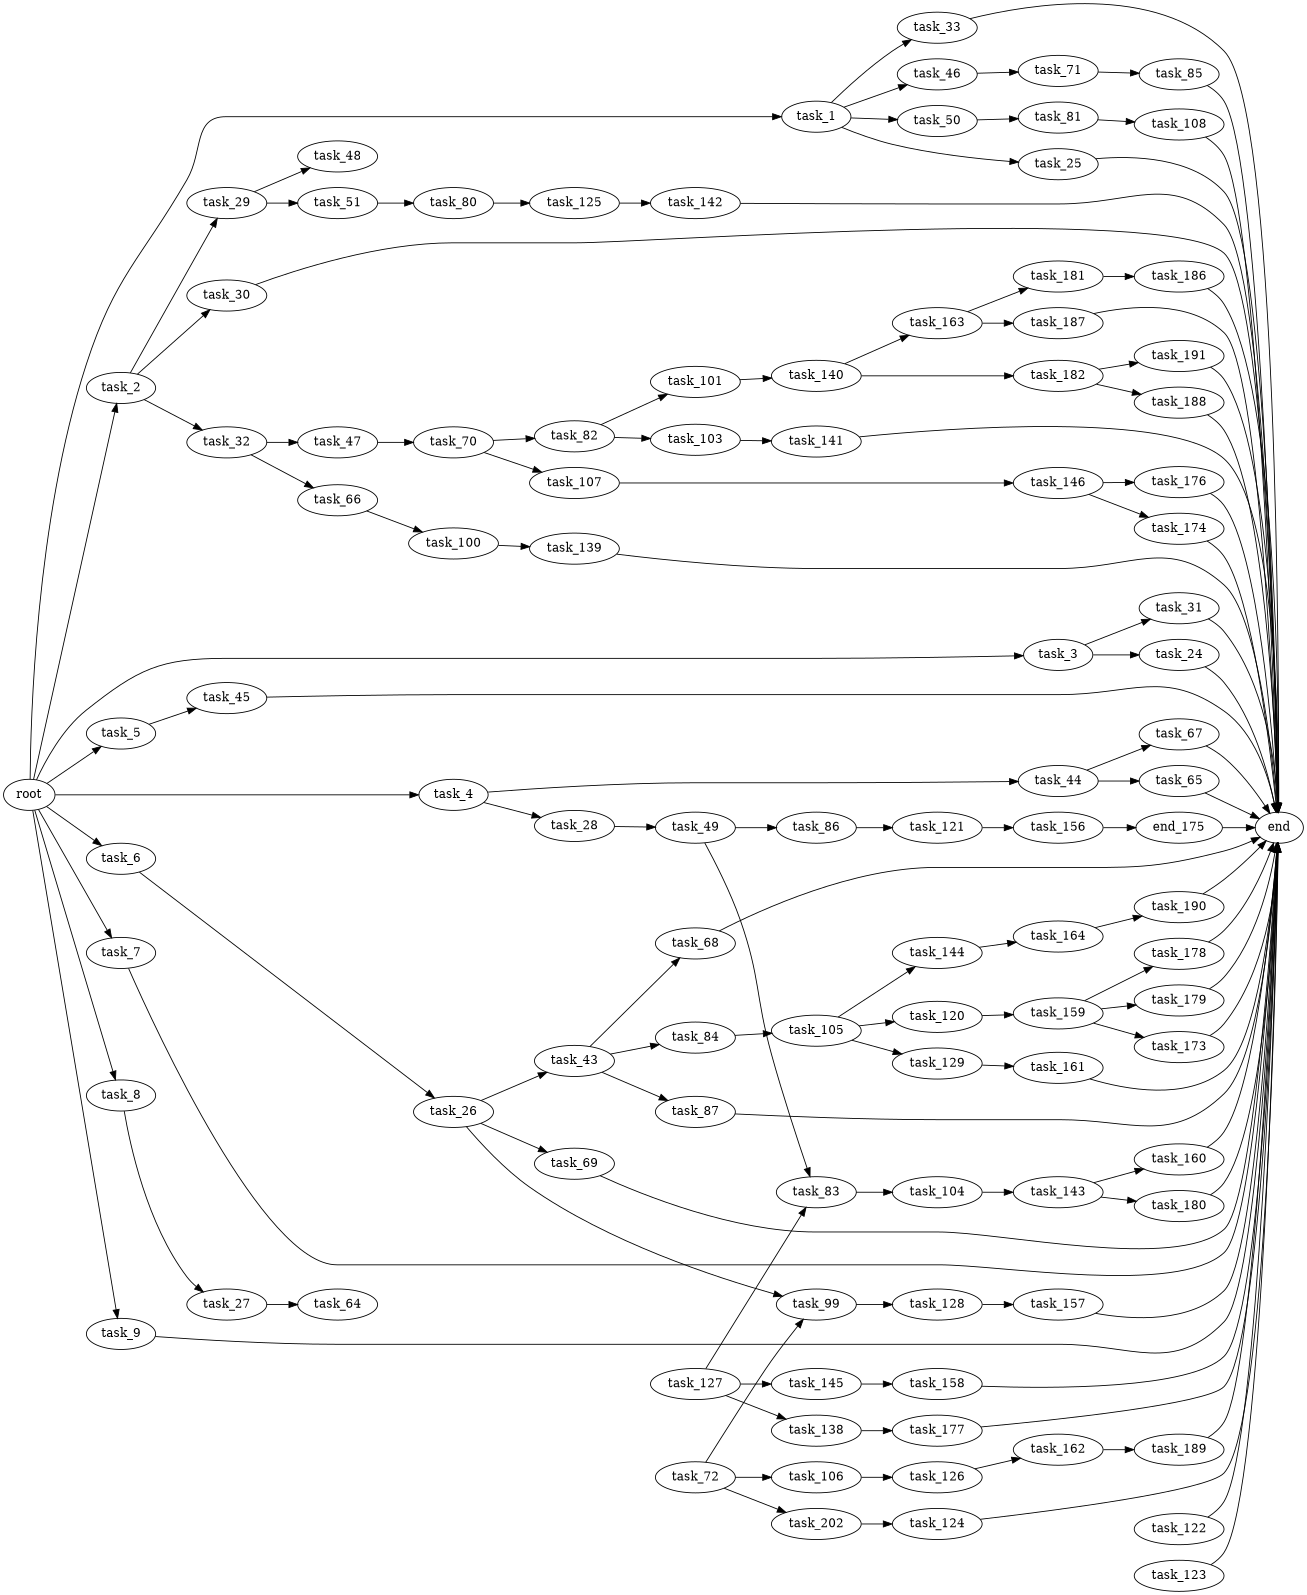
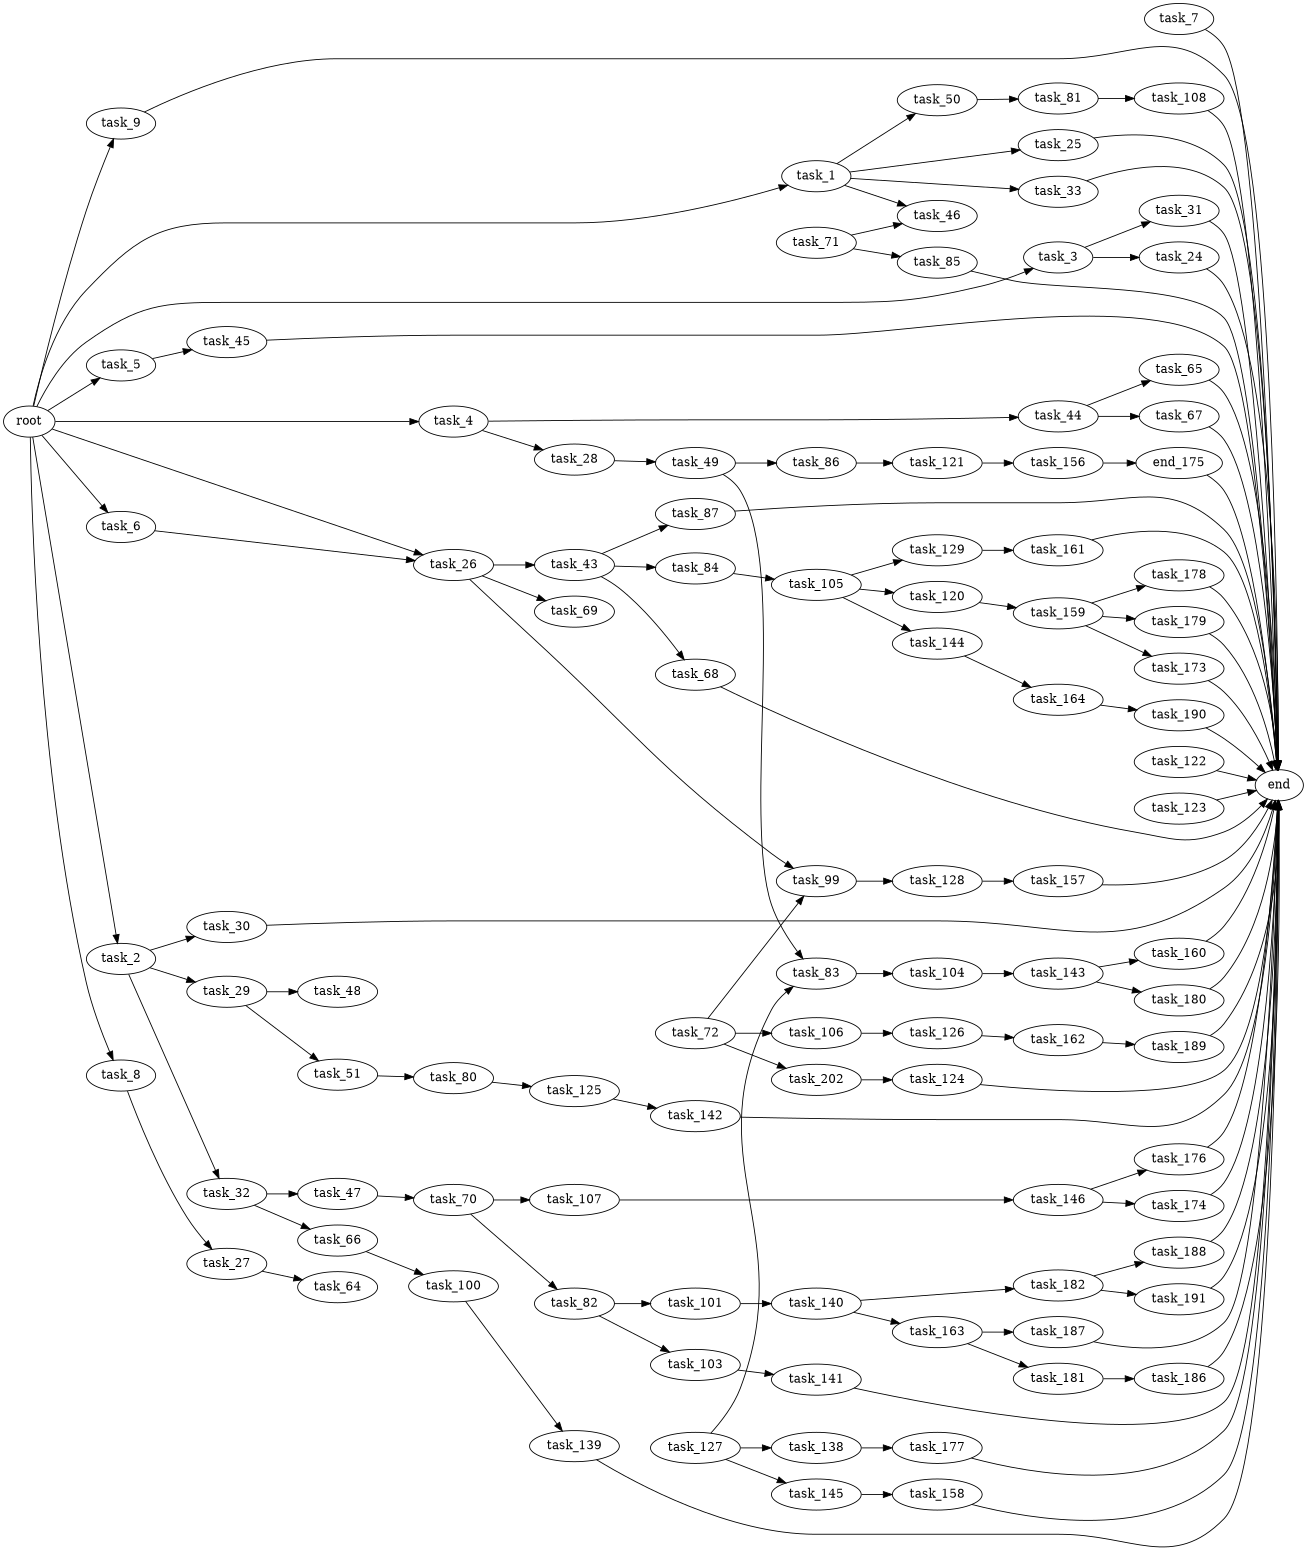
  digraph {
    rankdir=LR
    root
    task_1
    task_2
    task_3
    task_4
    task_5
    task_6
    task_7
    task_8
    task_9
    task_25
    task_33
    task_46
    task_50
    task_29
    task_30
    task_32
    task_24
    task_31
    task_28
    task_44
    task_45
    task_26
    end
    task_27
    task_71
    task_81
    task_48
    task_51
    task_47
    task_66
    task_49
    task_65
    task_67
    task_43
    task_69
    task_99
    task_64
    task_68
    task_84
    task_87
    task_72
    n43 [label=task_202]
    task_106
    task_83
    task_86
    task_80
    task_70
    task_100
    task_105
    task_85
    task_82
    task_107
    task_104
    task_121
    task_108
    task_125
    task_139
    task_101
    task_103
    task_146
    task_128
    task_124
    task_126
    task_142
    task_140
    task_141
    task_143
    task_127
    task_138
    task_145
    task_120
    task_129
    task_144
    task_156
    task_122
    task_123
    task_157
    task_163
    task_182
    task_160
    task_180
    task_159
    task_161
    task_164
    task_162
    task_174
    task_176
    task_173
    task_178
    task_179
    n92 [label=end_175]
    task_189
    task_177
    task_158
    task_181
    task_187
    task_188
    task_191
    task_190
    task_186
    root -> task_1
    root -> task_2
    root -> task_3
    root -> task_4
    root -> task_5
    root -> task_6
-   root -> task_7
+   root -> task_26
    root -> task_8
    root -> task_9
    task_1 -> task_25
    task_1 -> task_33
    task_1 -> task_46
    task_1 -> task_50
    task_2 -> task_29
    task_2 -> task_30
    task_2 -> task_32
    task_3 -> task_24
    task_3 -> task_31
    task_4 -> task_28
    task_4 -> task_44
    task_5 -> task_45
    task_6 -> task_26
    task_7 -> end
    task_8 -> task_27
    task_9 -> end
    task_25 -> end
    task_33 -> end
-   task_46 -> task_71
+   task_71 -> task_46
    task_50 -> task_81
    task_29 -> task_48
    task_29 -> task_51
    task_30 -> end
    task_32 -> task_47
    task_32 -> task_66
    task_24 -> end
    task_31 -> end
    task_28 -> task_49
    task_44 -> task_65
    task_44 -> task_67
    task_45 -> end
    task_26 -> task_43
    task_26 -> task_69
    task_26 -> task_99
    task_27 -> task_64
    task_71 -> task_85
    task_81 -> task_108
    task_51 -> task_80
    task_47 -> task_70
    task_66 -> task_100
    task_49 -> task_83
    task_49 -> task_86
    task_65 -> end
    task_67 -> end
    task_43 -> task_68
    task_43 -> task_84
    task_43 -> task_87
-   task_69 -> end
    task_99 -> task_128
    task_68 -> end
    task_84 -> task_105
    task_87 -> end
    task_72 -> task_99
    task_72 -> n43
    task_72 -> task_106
    n43 -> task_124
    task_106 -> task_126
    task_83 -> task_104
    task_86 -> task_121
    task_80 -> task_125
    task_70 -> task_82
    task_70 -> task_107
    task_100 -> task_139
    task_105 -> task_120
    task_105 -> task_129
    task_105 -> task_144
    task_85 -> end
    task_82 -> task_101
    task_82 -> task_103
    task_107 -> task_146
    task_104 -> task_143
    task_121 -> task_156
    task_108 -> end
    task_125 -> task_142
    task_139 -> end
    task_101 -> task_140
    task_103 -> task_141
    task_146 -> task_174
    task_146 -> task_176
    task_128 -> task_157
    task_124 -> end
    task_126 -> task_162
    task_142 -> end
    task_140 -> task_163
    task_140 -> task_182
    task_141 -> end
    task_143 -> task_160
    task_143 -> task_180
    task_127 -> task_83
    task_127 -> task_138
    task_127 -> task_145
    task_138 -> task_177
    task_145 -> task_158
    task_120 -> task_159
    task_129 -> task_161
    task_144 -> task_164
    task_156 -> n92
    task_122 -> end
    task_123 -> end
    task_157 -> end
    task_163 -> task_181
    task_163 -> task_187
    task_182 -> task_188
    task_182 -> task_191
    task_160 -> end
    task_180 -> end
    task_159 -> task_173
    task_159 -> task_178
    task_159 -> task_179
    task_161 -> end
    task_164 -> task_190
    task_162 -> task_189
    task_174 -> end
    task_176 -> end
    task_173 -> end
    task_178 -> end
    task_179 -> end
    n92 -> end
    task_189 -> end
    task_177 -> end
    task_158 -> end
    task_181 -> task_186
    task_187 -> end
    task_188 -> end
    task_191 -> end
    task_190 -> end
    task_186 -> end
  }
